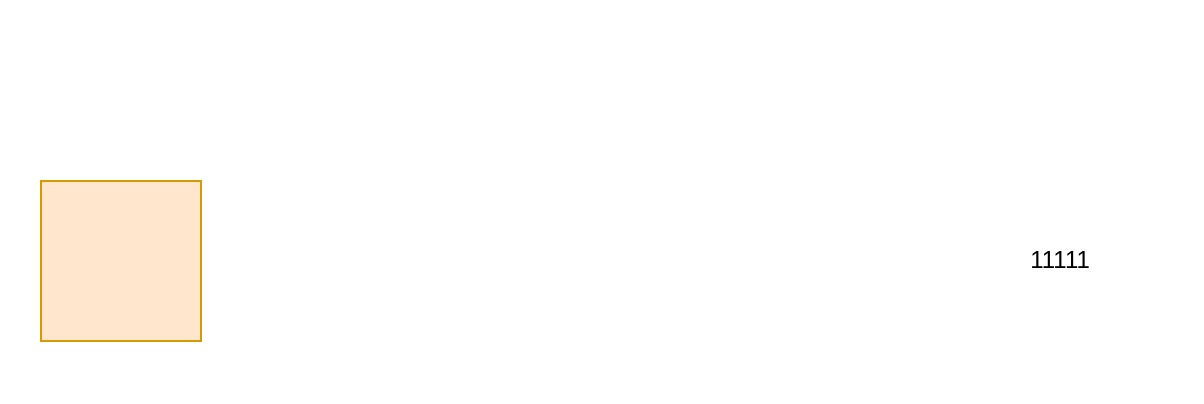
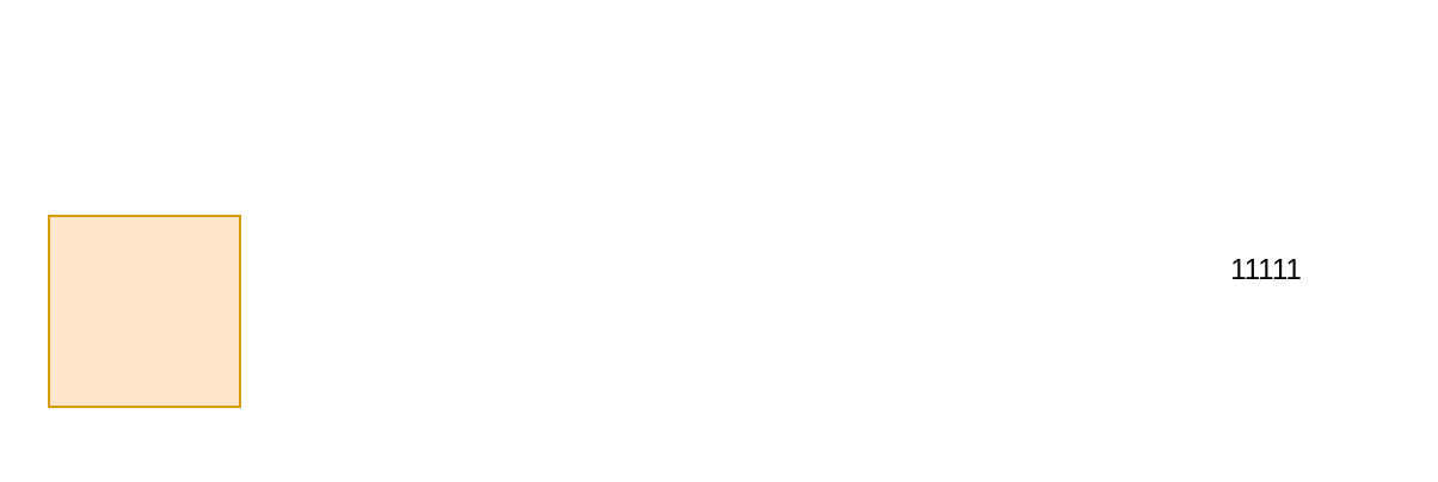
  <mxCell id="0" />
  <mxCell id="1" parent="0" />
  <mxCell id="2" value="" style="whiteSpace=wrap;html=1;aspect=fixed;fillColor=#ffe6cc;strokeColor=#d79b00;" parent="1" vertex="1"><mxGeometry x="20" y="90" width="80" height="80" as="geometry" /></mxCell>
  <mxCell id="3" value="" style="verticalLabelPosition=bottom;verticalAlign=top;html=1;shape=mxgraph.flowchart.on-page_reference;strokeWidth=6;gradientColor=none;opacity=0;strokeColor=none;fillColor=#D399FF;labelBackgroundColor=none;spacingTop=1;spacingLeft=1;spacingBottom=1;spacingRight=1;" vertex="1" parent="1"><mxGeometry x="120" y="20" width="60" height="60" as="geometry" /></mxCell>
- <mxCell id="4" value="11111" style="whiteSpace=wrap;html=1;absoluteArcSize=1;arcSize=14;strokeWidth=2;labelBackgroundColor=none;fillColor=#D399FF;gradientColor=none;opacity=0;" vertex="1" parent="1"><mxGeometry x="480" y="80" width="100" height="100" as="geometry" /></mxCell>
+ <mxCell id="4" value="11111" style="whiteSpace=wrap;html=1;absoluteArcSize=1;arcSize=14;strokeWidth=2;labelBackgroundColor=none;fillColor=#D399FF;gradientColor=none;opacity=0;" vertex="1" parent="1"><mxGeometry x="480" y="80" width="100" height="65" as="geometry" /></mxCell>
